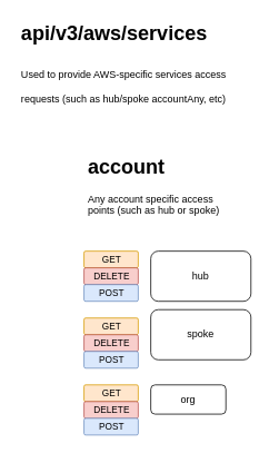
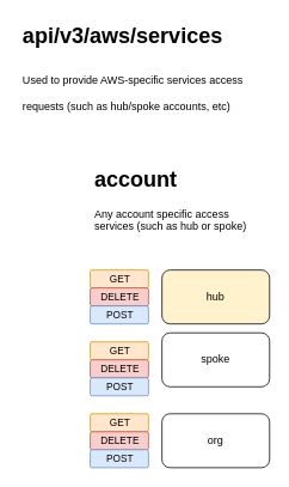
  <mxCell id="0" />
  <mxCell id="1" parent="0" />
- <mxCell id="2" value="&lt;h1&gt;&lt;span&gt;api/v3/aws/services&lt;/span&gt;&lt;/h1&gt;&lt;h1&gt;&lt;span style=&quot;font-size: 12px ; font-weight: 400&quot;&gt;Used to provide AWS-specific services access requests (such as hub/spoke accountAny, etc)&lt;/span&gt;&lt;/h1&gt;" style="text;html=1;strokeColor=none;fillColor=none;spacing=5;spacingTop=-20;whiteSpace=wrap;overflow=hidden;rounded=0;" vertex="1" parent="1"><mxGeometry x="20" y="20" width="270" height="120" as="geometry" /></mxCell>
- <mxCell id="3" value="&lt;h1&gt;account&lt;/h1&gt;&lt;p&gt;Any account specific access points (such as hub or spoke)&lt;/p&gt;" style="text;html=1;strokeColor=none;fillColor=none;spacing=5;spacingTop=-20;whiteSpace=wrap;overflow=hidden;rounded=0;" vertex="1" parent="1"><mxGeometry x="100" y="180" width="190" height="120" as="geometry" /></mxCell>
- <mxCell id="4" value="hub" style="rounded=1;whiteSpace=wrap;html=1;" vertex="1" parent="1"><mxGeometry x="180" y="300" width="120" height="60" as="geometry" /></mxCell>
+ <mxCell id="2" value="&lt;h1&gt;&lt;span&gt;api/v3/aws/services&lt;/span&gt;&lt;/h1&gt;&lt;h1&gt;&lt;span style=&quot;font-size: 12px ; font-weight: 400&quot;&gt;Used to provide AWS-specific services access requests (such as hub/spoke accounts, etc)&lt;/span&gt;&lt;/h1&gt;" style="text;html=1;strokeColor=none;fillColor=none;spacing=5;spacingTop=-20;whiteSpace=wrap;overflow=hidden;rounded=0;" vertex="1" parent="1"><mxGeometry x="20" y="20" width="270" height="120" as="geometry" /></mxCell>
+ <mxCell id="3" value="&lt;h1&gt;account&lt;/h1&gt;&lt;p&gt;Any account specific access services (such as hub or spoke)&lt;/p&gt;" style="text;html=1;strokeColor=none;fillColor=none;spacing=5;spacingTop=-20;whiteSpace=wrap;overflow=hidden;rounded=0;" vertex="1" parent="1"><mxGeometry x="100" y="180" width="190" height="120" as="geometry" /></mxCell>
+ <mxCell id="4" value="hub" style="rounded=1;whiteSpace=wrap;html=1;fillColor=#fff2cc;" vertex="1" parent="1"><mxGeometry x="180" y="300" width="120" height="60" as="geometry" /></mxCell>
  <mxCell id="5" value="GET" style="rounded=1;arcSize=10;fillColor=#ffe6cc;strokeColor=#d79b00;html=1;fontSize=11;align=center;fontStyle=0;fontSize=11;sketch=0;" vertex="1" parent="1"><mxGeometry x="100" y="300" width="65" height="20" as="geometry" /></mxCell>
  <mxCell id="6" value="spoke" style="rounded=1;whiteSpace=wrap;html=1;" vertex="1" parent="1"><mxGeometry x="180" y="370" width="120" height="60" as="geometry" /></mxCell>
  <mxCell id="7" value="DELETE" style="rounded=1;arcSize=10;fillColor=#f8cecc;strokeColor=#b85450;html=1;fontSize=11;align=center;fontStyle=0;fontSize=11;sketch=0;" vertex="1" parent="1"><mxGeometry x="100" y="320" width="65" height="20" as="geometry" /></mxCell>
  <mxCell id="8" value="POST" style="rounded=1;arcSize=10;fillColor=#dae8fc;strokeColor=#6c8ebf;html=1;fontSize=11;align=center;fontStyle=0;fontSize=11;sketch=0;" vertex="1" parent="1"><mxGeometry x="100" y="340" width="65" height="20" as="geometry" /></mxCell>
  <mxCell id="9" value="GET" style="rounded=1;arcSize=10;fillColor=#ffe6cc;strokeColor=#d79b00;html=1;fontSize=11;align=center;fontStyle=0;fontSize=11;sketch=0;" vertex="1" parent="1"><mxGeometry x="100" y="380" width="65" height="20" as="geometry" /></mxCell>
  <mxCell id="10" value="DELETE" style="rounded=1;arcSize=10;fillColor=#f8cecc;strokeColor=#b85450;html=1;fontSize=11;align=center;fontStyle=0;fontSize=11;sketch=0;" vertex="1" parent="1"><mxGeometry x="100" y="400" width="65" height="20" as="geometry" /></mxCell>
  <mxCell id="11" value="POST" style="rounded=1;arcSize=10;fillColor=#dae8fc;strokeColor=#6c8ebf;html=1;fontSize=11;align=center;fontStyle=0;fontSize=11;sketch=0;" vertex="1" parent="1"><mxGeometry x="100" y="420" width="65" height="20" as="geometry" /></mxCell>
- <mxCell id="12" value="org" style="rounded=1;whiteSpace=wrap;html=1;" vertex="1" parent="1"><mxGeometry x="180" y="460" width="90" height="35" as="geometry" /></mxCell>
+ <mxCell id="12" value="org" style="rounded=1;whiteSpace=wrap;html=1;" vertex="1" parent="1"><mxGeometry x="180" y="460" width="120" height="60" as="geometry" /></mxCell>
  <mxCell id="13" value="GET" style="rounded=1;arcSize=10;fillColor=#ffe6cc;strokeColor=#d79b00;html=1;fontSize=11;align=center;fontStyle=0;fontSize=11;sketch=0;" vertex="1" parent="1"><mxGeometry x="100" y="460" width="65" height="20" as="geometry" /></mxCell>
  <mxCell id="14" value="DELETE" style="rounded=1;arcSize=10;fillColor=#f8cecc;strokeColor=#b85450;html=1;fontSize=11;align=center;fontStyle=0;fontSize=11;sketch=0;" vertex="1" parent="1"><mxGeometry x="100" y="480" width="65" height="20" as="geometry" /></mxCell>
  <mxCell id="15" value="POST" style="rounded=1;arcSize=10;fillColor=#dae8fc;strokeColor=#6c8ebf;html=1;fontSize=11;align=center;fontStyle=0;fontSize=11;sketch=0;" vertex="1" parent="1"><mxGeometry x="100" y="500" width="65" height="20" as="geometry" /></mxCell>
